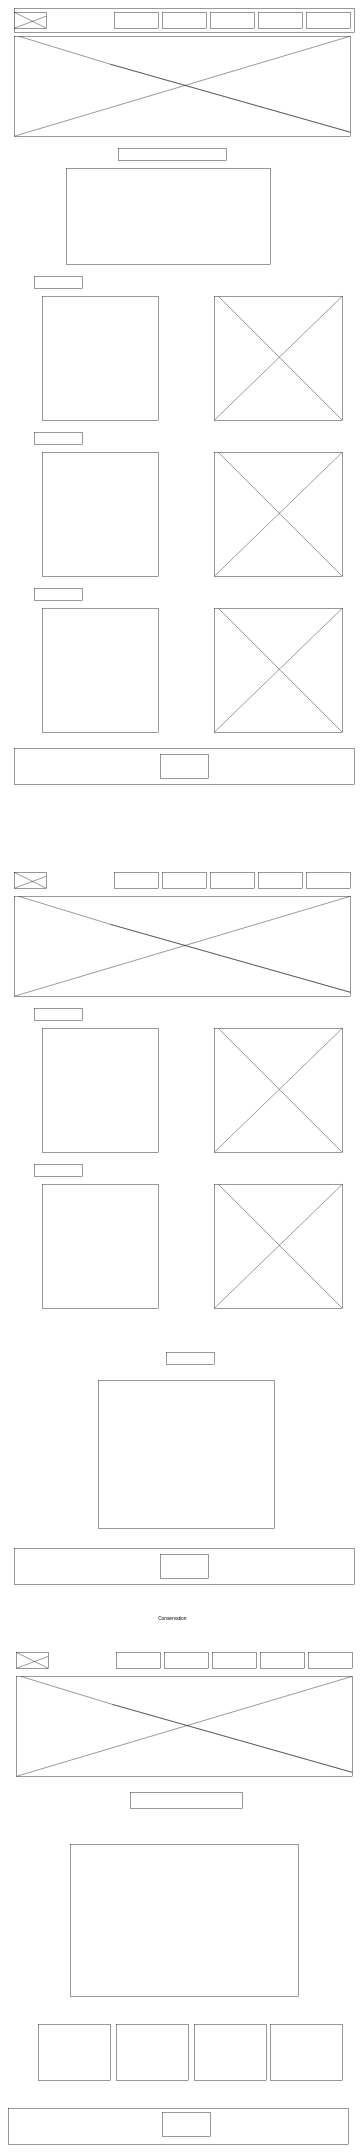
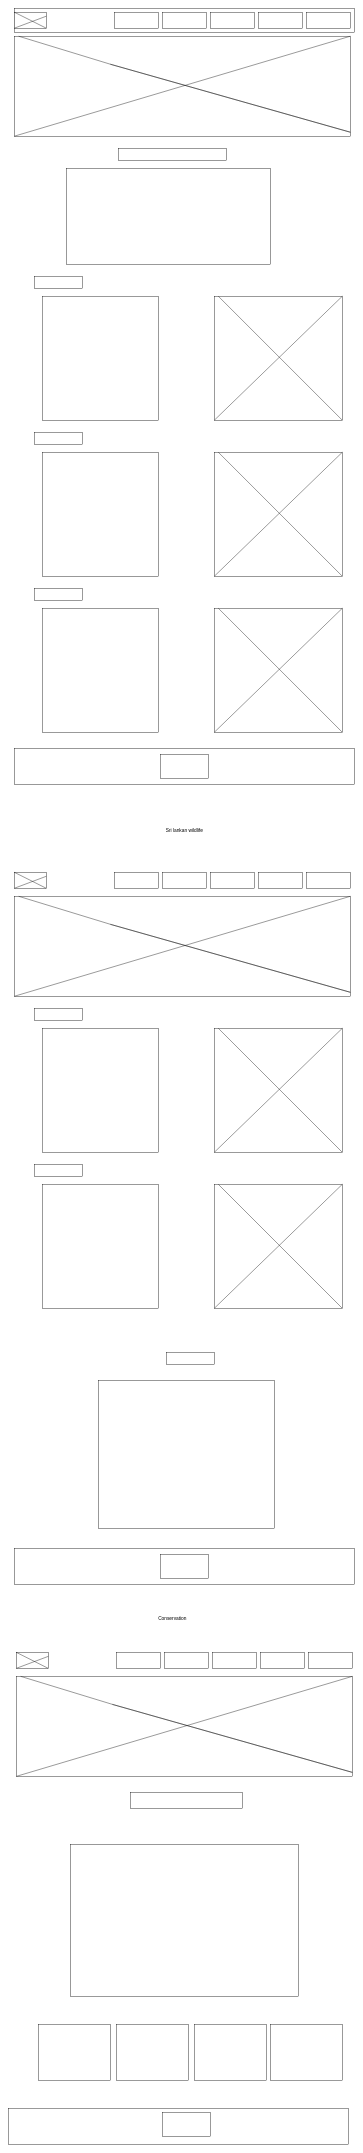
  <mxCell id="0" />
  <mxCell id="1" parent="0" />
  <mxCell id="2" value="" style="rounded=0;whiteSpace=wrap;html=1;" vertex="1" parent="1"><mxGeometry y="20" width="850" height="60" as="geometry" x="35" /></mxCell>
  <mxCell id="3" value="" style="rounded=0;whiteSpace=wrap;html=1;" vertex="1" parent="1"><mxGeometry x="765" y="30" width="110" height="40" as="geometry" /></mxCell>
  <mxCell id="4" value="" style="rounded=0;whiteSpace=wrap;html=1;" vertex="1" parent="1"><mxGeometry x="645" y="30" width="110" height="40" as="geometry" /></mxCell>
  <mxCell id="5" value="" style="rounded=0;whiteSpace=wrap;html=1;" vertex="1" parent="1"><mxGeometry x="525" y="30" width="110" height="40" as="geometry" /></mxCell>
  <mxCell id="6" value="" style="rounded=0;whiteSpace=wrap;html=1;" vertex="1" parent="1"><mxGeometry x="405" y="30" width="110" height="40" as="geometry" /></mxCell>
  <mxCell id="7" value="" style="rounded=0;whiteSpace=wrap;html=1;" vertex="1" parent="1"><mxGeometry x="285" y="30" width="110" height="40" as="geometry" /></mxCell>
  <mxCell id="8" value="" style="rounded=0;whiteSpace=wrap;html=1;" vertex="1" parent="1"><mxGeometry y="30" width="80" height="40" as="geometry" x="35" /></mxCell>
  <mxCell id="9" value="" style="endArrow=none;html=1;rounded=0;exitX=0;exitY=1;exitDx=0;exitDy=0;" edge="1" parent="1" source="8"><mxGeometry width="50" height="50" relative="1" as="geometry"><mxPoint x="65" y="90" as="sourcePoint" /><mxPoint x="115" y="40" as="targetPoint" /></mxGeometry></mxCell>
  <mxCell id="10" value="" style="endArrow=none;html=1;rounded=0;exitX=0;exitY=0;exitDx=0;exitDy=0;entryX=1;entryY=1;entryDx=0;entryDy=0;" edge="1" parent="1" source="8" target="8"><mxGeometry width="50" height="50" relative="1" as="geometry"><mxPoint x="65" y="110" as="sourcePoint" /><mxPoint x="105" y="80" as="targetPoint" /><Array as="points" /></mxGeometry></mxCell>
  <mxCell id="11" value="" style="rounded=0;whiteSpace=wrap;html=1;" vertex="1" parent="1"><mxGeometry y="90" width="840" height="250" as="geometry" x="35" /></mxCell>
  <mxCell id="12" value="" style="endArrow=none;html=1;rounded=0;" edge="1" parent="1" target="11"><mxGeometry width="50" height="50" relative="1" as="geometry"><mxPoint x="275" y="160" as="sourcePoint" /><mxPoint x="445" y="210" as="targetPoint" /><Array as="points"><mxPoint x="875" y="330" /><mxPoint x="275" y="160" /></Array></mxGeometry></mxCell>
  <mxCell id="13" value="" style="endArrow=none;html=1;rounded=0;exitX=0;exitY=1;exitDx=0;exitDy=0;" edge="1" parent="1" source="11"><mxGeometry width="50" height="50" relative="1" as="geometry"><mxPoint x="825" y="140" as="sourcePoint" /><mxPoint x="875" y="90" as="targetPoint" /></mxGeometry></mxCell>
  <mxCell id="14" value="" style="rounded=0;whiteSpace=wrap;html=1;" vertex="1" parent="1"><mxGeometry x="295" y="370" width="270" height="30" as="geometry" /></mxCell>
  <mxCell id="15" value="" style="rounded=0;whiteSpace=wrap;html=1;" vertex="1" parent="1"><mxGeometry x="165" y="420" width="510" height="240" as="geometry" /></mxCell>
  <mxCell id="16" value="" style="rounded=0;whiteSpace=wrap;html=1;" vertex="1" parent="1"><mxGeometry x="85" y="690" width="120" height="30" as="geometry" /></mxCell>
  <mxCell id="17" value="" style="rounded=0;whiteSpace=wrap;html=1;" vertex="1" parent="1"><mxGeometry x="105" y="740" width="290" height="310" as="geometry" /></mxCell>
  <mxCell id="18" value="" style="rounded=0;whiteSpace=wrap;html=1;" vertex="1" parent="1"><mxGeometry x="535" y="740" width="320" height="310" as="geometry" /></mxCell>
  <mxCell id="19" value="" style="endArrow=none;html=1;rounded=0;exitX=0;exitY=1;exitDx=0;exitDy=0;" edge="1" parent="1" source="18"><mxGeometry width="50" height="50" relative="1" as="geometry"><mxPoint x="805" y="790" as="sourcePoint" /><mxPoint x="855" y="740" as="targetPoint" /></mxGeometry></mxCell>
  <mxCell id="20" value="" style="endArrow=none;html=1;rounded=0;exitX=1;exitY=1;exitDx=0;exitDy=0;" edge="1" parent="1" source="18"><mxGeometry width="50" height="50" relative="1" as="geometry"><mxPoint x="495" y="790" as="sourcePoint" /><mxPoint x="545" y="740" as="targetPoint" /></mxGeometry></mxCell>
  <mxCell id="21" value="" style="rounded=0;whiteSpace=wrap;html=1;" vertex="1" parent="1"><mxGeometry x="85" y="1080" width="120" height="30" as="geometry" /></mxCell>
  <mxCell id="22" value="" style="rounded=0;whiteSpace=wrap;html=1;" vertex="1" parent="1"><mxGeometry x="105" y="1130" width="290" height="310" as="geometry" /></mxCell>
  <mxCell id="23" value="" style="rounded=0;whiteSpace=wrap;html=1;" vertex="1" parent="1"><mxGeometry x="535" y="1130" width="320" height="310" as="geometry" /></mxCell>
  <mxCell id="24" value="" style="endArrow=none;html=1;rounded=0;exitX=0;exitY=1;exitDx=0;exitDy=0;" edge="1" source="23" parent="1"><mxGeometry width="50" height="50" relative="1" as="geometry"><mxPoint x="805" y="1180" as="sourcePoint" /><mxPoint x="855" y="1130" as="targetPoint" /></mxGeometry></mxCell>
  <mxCell id="25" value="" style="endArrow=none;html=1;rounded=0;exitX=1;exitY=1;exitDx=0;exitDy=0;" edge="1" source="23" parent="1"><mxGeometry width="50" height="50" relative="1" as="geometry"><mxPoint x="495" y="1180" as="sourcePoint" /><mxPoint x="545" y="1130" as="targetPoint" /></mxGeometry></mxCell>
  <mxCell id="26" value="" style="rounded=0;whiteSpace=wrap;html=1;" vertex="1" parent="1"><mxGeometry x="85" y="1470" width="120" height="30" as="geometry" /></mxCell>
  <mxCell id="27" value="" style="rounded=0;whiteSpace=wrap;html=1;" vertex="1" parent="1"><mxGeometry x="105" y="1520" width="290" height="310" as="geometry" /></mxCell>
  <mxCell id="28" value="" style="rounded=0;whiteSpace=wrap;html=1;" vertex="1" parent="1"><mxGeometry x="535" y="1520" width="320" height="310" as="geometry" /></mxCell>
  <mxCell id="29" value="" style="endArrow=none;html=1;rounded=0;exitX=0;exitY=1;exitDx=0;exitDy=0;" edge="1" source="28" parent="1"><mxGeometry width="50" height="50" relative="1" as="geometry"><mxPoint x="805" y="1570" as="sourcePoint" /><mxPoint x="855" y="1520" as="targetPoint" /></mxGeometry></mxCell>
  <mxCell id="30" value="" style="endArrow=none;html=1;rounded=0;exitX=1;exitY=1;exitDx=0;exitDy=0;" edge="1" source="28" parent="1"><mxGeometry width="50" height="50" relative="1" as="geometry"><mxPoint x="495" y="1570" as="sourcePoint" /><mxPoint x="545" y="1520" as="targetPoint" /></mxGeometry></mxCell>
  <mxCell id="31" value="" style="rounded=0;whiteSpace=wrap;html=1;" vertex="1" parent="1"><mxGeometry y="1870" width="850" height="90" as="geometry" x="35" /></mxCell>
  <mxCell id="32" value="" style="rounded=0;whiteSpace=wrap;html=1;" vertex="1" parent="1"><mxGeometry x="400" y="1885" width="120" height="60" as="geometry" /></mxCell>
  <mxCell id="33" value="" style="endArrow=none;html=1;rounded=0;exitX=0;exitY=0;exitDx=0;exitDy=0;" edge="1" parent="1" source="8" target="2"><mxGeometry width="50" height="50" relative="1" as="geometry"><mxPoint y="30" as="sourcePoint" x="35" /><mxPoint x="105" y="80" as="targetPoint" /><Array as="points" /></mxGeometry></mxCell>
+ <mxCell id="34" value="Sri lankan wildlife" style="text;html=1;align=center;verticalAlign=middle;resizable=0;points=[];autosize=1;strokeColor=none;fillColor=none;" vertex="1" parent="1"><mxGeometry x="400" y="2060" width="120" height="30" as="geometry" /></mxCell>
  <mxCell id="35" value="" style="rounded=0;whiteSpace=wrap;html=1;" vertex="1" parent="1"><mxGeometry x="765" y="2180" width="110" height="40" as="geometry" /></mxCell>
  <mxCell id="36" value="" style="rounded=0;whiteSpace=wrap;html=1;" vertex="1" parent="1"><mxGeometry x="645" y="2180" width="110" height="40" as="geometry" /></mxCell>
  <mxCell id="37" value="" style="rounded=0;whiteSpace=wrap;html=1;" vertex="1" parent="1"><mxGeometry x="525" y="2180" width="110" height="40" as="geometry" /></mxCell>
  <mxCell id="38" value="" style="rounded=0;whiteSpace=wrap;html=1;" vertex="1" parent="1"><mxGeometry x="405" y="2180" width="110" height="40" as="geometry" /></mxCell>
  <mxCell id="39" value="" style="rounded=0;whiteSpace=wrap;html=1;" vertex="1" parent="1"><mxGeometry x="285" y="2180" width="110" height="40" as="geometry" /></mxCell>
  <mxCell id="40" value="" style="rounded=0;whiteSpace=wrap;html=1;" vertex="1" parent="1"><mxGeometry y="2180" width="80" height="40" as="geometry" x="35" /></mxCell>
  <mxCell id="41" value="" style="endArrow=none;html=1;rounded=0;exitX=0;exitY=1;exitDx=0;exitDy=0;" edge="1" source="40" parent="1"><mxGeometry width="50" height="50" relative="1" as="geometry"><mxPoint x="65" y="2240" as="sourcePoint" /><mxPoint x="115" y="2190" as="targetPoint" /></mxGeometry></mxCell>
  <mxCell id="42" value="" style="endArrow=none;html=1;rounded=0;exitX=0;exitY=0;exitDx=0;exitDy=0;entryX=1;entryY=1;entryDx=0;entryDy=0;" edge="1" source="40" target="40" parent="1"><mxGeometry width="50" height="50" relative="1" as="geometry"><mxPoint x="65" y="2260" as="sourcePoint" /><mxPoint x="105" y="2230" as="targetPoint" /><Array as="points" /></mxGeometry></mxCell>
  <mxCell id="43" value="" style="rounded=0;whiteSpace=wrap;html=1;" vertex="1" parent="1"><mxGeometry y="2240" width="840" height="250" as="geometry" x="35" /></mxCell>
  <mxCell id="44" value="" style="endArrow=none;html=1;rounded=0;" edge="1" target="43" parent="1"><mxGeometry width="50" height="50" relative="1" as="geometry"><mxPoint x="275" y="2310" as="sourcePoint" /><mxPoint x="445" y="2360" as="targetPoint" /><Array as="points"><mxPoint x="875" y="2480" /><mxPoint x="275" y="2310" /></Array></mxGeometry></mxCell>
  <mxCell id="45" value="" style="endArrow=none;html=1;rounded=0;exitX=0;exitY=1;exitDx=0;exitDy=0;" edge="1" source="43" parent="1"><mxGeometry width="50" height="50" relative="1" as="geometry"><mxPoint x="825" y="2290" as="sourcePoint" /><mxPoint x="875" y="2240" as="targetPoint" /></mxGeometry></mxCell>
  <mxCell id="46" value="" style="endArrow=none;html=1;rounded=0;exitX=0;exitY=0;exitDx=0;exitDy=0;" edge="1" source="40" parent="1"><mxGeometry width="50" height="50" relative="1" as="geometry"><mxPoint y="2180" as="sourcePoint" x="35" /><mxPoint y="2180" as="targetPoint" x="35" /><Array as="points" /></mxGeometry></mxCell>
  <mxCell id="47" value="" style="rounded=0;whiteSpace=wrap;html=1;" vertex="1" parent="1"><mxGeometry x="85" y="2520" width="120" height="30" as="geometry" /></mxCell>
  <mxCell id="48" value="" style="rounded=0;whiteSpace=wrap;html=1;" vertex="1" parent="1"><mxGeometry x="105" y="2570" width="290" height="310" as="geometry" /></mxCell>
  <mxCell id="49" value="" style="rounded=0;whiteSpace=wrap;html=1;" vertex="1" parent="1"><mxGeometry x="535" y="2570" width="320" height="310" as="geometry" /></mxCell>
  <mxCell id="50" value="" style="endArrow=none;html=1;rounded=0;exitX=0;exitY=1;exitDx=0;exitDy=0;" edge="1" source="49" parent="1"><mxGeometry width="50" height="50" relative="1" as="geometry"><mxPoint x="805" y="2620" as="sourcePoint" /><mxPoint x="855" y="2570" as="targetPoint" /></mxGeometry></mxCell>
  <mxCell id="51" value="" style="endArrow=none;html=1;rounded=0;exitX=1;exitY=1;exitDx=0;exitDy=0;" edge="1" source="49" parent="1"><mxGeometry width="50" height="50" relative="1" as="geometry"><mxPoint x="495" y="2620" as="sourcePoint" /><mxPoint x="545" y="2570" as="targetPoint" /></mxGeometry></mxCell>
  <mxCell id="52" value="" style="rounded=0;whiteSpace=wrap;html=1;" vertex="1" parent="1"><mxGeometry x="85" y="2910" width="120" height="30" as="geometry" /></mxCell>
  <mxCell id="53" value="" style="rounded=0;whiteSpace=wrap;html=1;" vertex="1" parent="1"><mxGeometry x="105" y="2960" width="290" height="310" as="geometry" /></mxCell>
  <mxCell id="54" value="" style="rounded=0;whiteSpace=wrap;html=1;" vertex="1" parent="1"><mxGeometry x="535" y="2960" width="320" height="310" as="geometry" /></mxCell>
  <mxCell id="55" value="" style="endArrow=none;html=1;rounded=0;exitX=0;exitY=1;exitDx=0;exitDy=0;" edge="1" source="54" parent="1"><mxGeometry width="50" height="50" relative="1" as="geometry"><mxPoint x="805" y="3010" as="sourcePoint" /><mxPoint x="855" y="2960" as="targetPoint" /></mxGeometry></mxCell>
  <mxCell id="56" value="" style="endArrow=none;html=1;rounded=0;exitX=1;exitY=1;exitDx=0;exitDy=0;" edge="1" source="54" parent="1"><mxGeometry width="50" height="50" relative="1" as="geometry"><mxPoint x="495" y="3010" as="sourcePoint" /><mxPoint x="545" y="2960" as="targetPoint" /></mxGeometry></mxCell>
  <mxCell id="57" value="" style="rounded=0;whiteSpace=wrap;html=1;" vertex="1" parent="1"><mxGeometry x="415" y="3380" width="120" height="30" as="geometry" /></mxCell>
  <mxCell id="58" value="" style="rounded=0;whiteSpace=wrap;html=1;" vertex="1" parent="1"><mxGeometry x="245" y="3450" width="440" height="370" as="geometry" /></mxCell>
  <mxCell id="59" value="" style="rounded=0;whiteSpace=wrap;html=1;" vertex="1" parent="1"><mxGeometry y="3870" width="850" height="90" as="geometry" x="35" /></mxCell>
  <mxCell id="60" value="" style="rounded=0;whiteSpace=wrap;html=1;" vertex="1" parent="1"><mxGeometry x="400" y="3885" width="120" height="60" as="geometry" /></mxCell>
  <mxCell id="61" value="" style="rounded=0;whiteSpace=wrap;html=1;" vertex="1" parent="1"><mxGeometry x="770" y="4130" width="110" height="40" as="geometry" /></mxCell>
  <mxCell id="62" value="" style="rounded=0;whiteSpace=wrap;html=1;" vertex="1" parent="1"><mxGeometry x="650" y="4130" width="110" height="40" as="geometry" /></mxCell>
  <mxCell id="63" value="" style="rounded=0;whiteSpace=wrap;html=1;" vertex="1" parent="1"><mxGeometry x="530" y="4130" width="110" height="40" as="geometry" /></mxCell>
  <mxCell id="64" value="" style="rounded=0;whiteSpace=wrap;html=1;" vertex="1" parent="1"><mxGeometry x="410" y="4130" width="110" height="40" as="geometry" /></mxCell>
  <mxCell id="65" value="" style="rounded=0;whiteSpace=wrap;html=1;" vertex="1" parent="1"><mxGeometry x="290" y="4130" width="110" height="40" as="geometry" /></mxCell>
  <mxCell id="66" value="" style="rounded=0;whiteSpace=wrap;html=1;" vertex="1" parent="1"><mxGeometry x="40" y="4130" width="80" height="40" as="geometry" /></mxCell>
  <mxCell id="67" value="" style="endArrow=none;html=1;rounded=0;exitX=0;exitY=1;exitDx=0;exitDy=0;" edge="1" source="66" parent="1"><mxGeometry width="50" height="50" relative="1" as="geometry"><mxPoint x="70" y="4190" as="sourcePoint" /><mxPoint x="120" y="4140" as="targetPoint" /></mxGeometry></mxCell>
  <mxCell id="68" value="" style="endArrow=none;html=1;rounded=0;exitX=0;exitY=0;exitDx=0;exitDy=0;entryX=1;entryY=1;entryDx=0;entryDy=0;" edge="1" source="66" target="66" parent="1"><mxGeometry width="50" height="50" relative="1" as="geometry"><mxPoint x="70" y="4210" as="sourcePoint" /><mxPoint x="110" y="4180" as="targetPoint" /><Array as="points" /></mxGeometry></mxCell>
  <mxCell id="69" value="" style="rounded=0;whiteSpace=wrap;html=1;" vertex="1" parent="1"><mxGeometry x="40" y="4190" width="840" height="250" as="geometry" /></mxCell>
  <mxCell id="70" value="" style="endArrow=none;html=1;rounded=0;" edge="1" target="69" parent="1"><mxGeometry width="50" height="50" relative="1" as="geometry"><mxPoint x="280" y="4260" as="sourcePoint" /><mxPoint x="450" y="4310" as="targetPoint" /><Array as="points"><mxPoint x="880" y="4430" /><mxPoint x="280" y="4260" /></Array></mxGeometry></mxCell>
  <mxCell id="71" value="" style="endArrow=none;html=1;rounded=0;exitX=0;exitY=1;exitDx=0;exitDy=0;" edge="1" source="69" parent="1"><mxGeometry width="50" height="50" relative="1" as="geometry"><mxPoint x="830" y="4240" as="sourcePoint" /><mxPoint x="880" y="4190" as="targetPoint" /></mxGeometry></mxCell>
  <mxCell id="72" value="" style="endArrow=none;html=1;rounded=0;exitX=0;exitY=0;exitDx=0;exitDy=0;" edge="1" source="66" parent="1"><mxGeometry width="50" height="50" relative="1" as="geometry"><mxPoint x="40" y="4130" as="sourcePoint" /><mxPoint x="40" y="4130" as="targetPoint" /><Array as="points" /></mxGeometry></mxCell>
  <mxCell id="73" value="Conservation" style="text;html=1;align=center;verticalAlign=middle;resizable=0;points=[];autosize=1;strokeColor=none;fillColor=none;" vertex="1" parent="1"><mxGeometry x="385" y="4030" width="90" height="30" as="geometry" /></mxCell>
  <mxCell id="74" value="" style="rounded=0;whiteSpace=wrap;html=1;" vertex="1" parent="1"><mxGeometry x="325" y="4480" width="280" height="40" as="geometry" /></mxCell>
  <mxCell id="75" value="" style="rounded=0;whiteSpace=wrap;html=1;" vertex="1" parent="1"><mxGeometry x="175" y="4610" width="570" height="380" as="geometry" /></mxCell>
  <mxCell id="76" value="" style="rounded=0;whiteSpace=wrap;html=1;" vertex="1" parent="1"><mxGeometry x="95" y="5060" width="180" height="140" as="geometry" /></mxCell>
  <mxCell id="77" value="" style="rounded=0;whiteSpace=wrap;html=1;" vertex="1" parent="1"><mxGeometry x="290" y="5060" width="180" height="140" as="geometry" /></mxCell>
  <mxCell id="78" value="" style="rounded=0;whiteSpace=wrap;html=1;" vertex="1" parent="1"><mxGeometry x="485" y="5060" width="180" height="140" as="geometry" /></mxCell>
  <mxCell id="79" value="" style="rounded=0;whiteSpace=wrap;html=1;" vertex="1" parent="1"><mxGeometry x="675" y="5060" width="180" height="140" as="geometry" /></mxCell>
  <mxCell id="80" value="" style="rounded=0;whiteSpace=wrap;html=1;" vertex="1" parent="1"><mxGeometry x="20" y="5270" width="850" height="90" as="geometry" /></mxCell>
  <mxCell id="81" value="" style="rounded=0;whiteSpace=wrap;html=1;" vertex="1" parent="1"><mxGeometry x="405" y="5280" width="120" height="60" as="geometry" /></mxCell>
